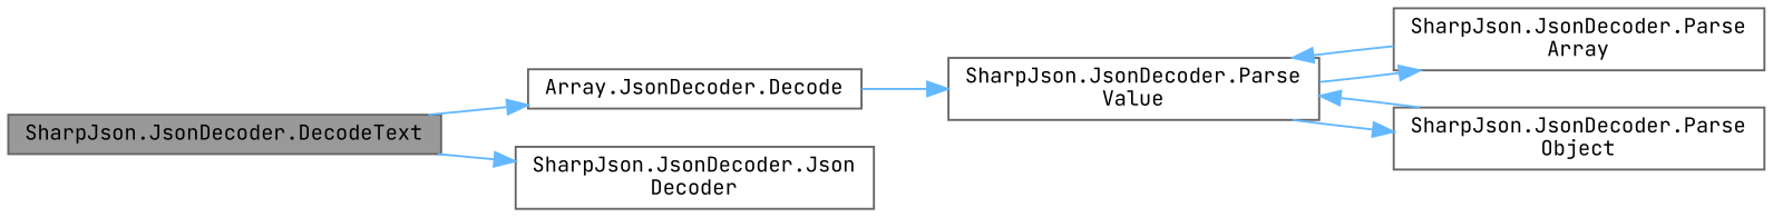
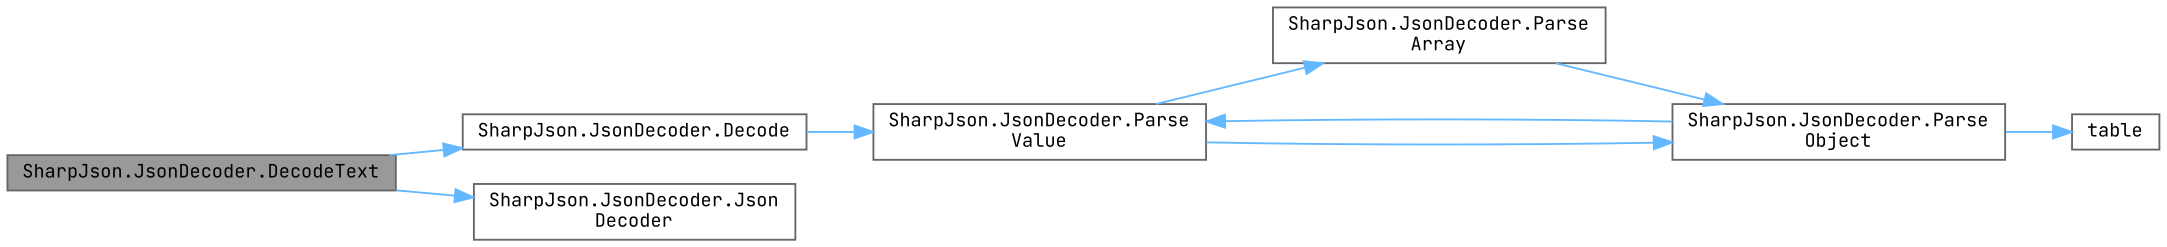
  digraph {
    fontname="JetBrains Mono"
    rankdir=LR
    node [color=grey40 fillcolor=white fontname="JetBrains Mono" fontsize=10 shape=box style=filled]
    edge [color=steelblue1 fontname="JetBrains Mono" fontsize=10 labelfontname=Helvetica labelfontsize=10 style=solid]
    n1 [color=gray40 fillcolor=grey60 fontcolor=black height=0.2 label="SharpJson.JsonDecoder.DecodeText" width=0.4]
-   n2 [height=0.2 label="Array.JsonDecoder.Decode" width=0.4]
+   n2 [height=0.2 label="SharpJson.JsonDecoder.Decode" width=0.4]
    n3 [height=0.2 label="SharpJson.JsonDecoder.Json\lDecoder" width=0.4]
    n4 [height=0.2 label="SharpJson.JsonDecoder.Parse\lValue" width=0.4]
    n5 [height=0.2 label="SharpJson.JsonDecoder.Parse\lArray" width=0.4]
    n6 [height=0.2 label="SharpJson.JsonDecoder.Parse\lObject" width=0.4]
+   n7 [height=0.2 label=table width=0.4]
    n1 -> n2
    n1 -> n3
    n2 -> n4
    n4 -> n5
    n4 -> n6
-   n5 -> n4
+   n5 -> n6
    n6 -> n4
+   n6 -> n7
  }
